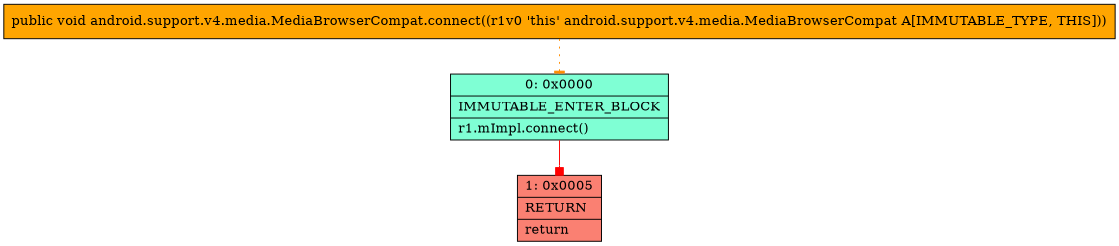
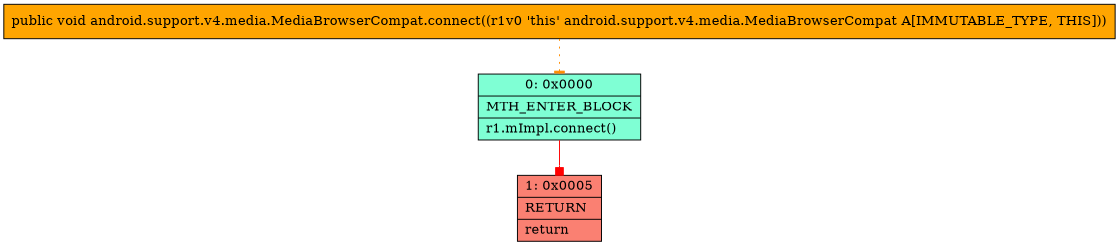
  digraph {
    node [shape=record style=filled]
-   n1 [label="{0\:\ 0x0000|IMMUTABLE_ENTER_BLOCK\l|r1.mImpl.connect()\l}" fillcolor=aquamarine]
+   n1 [label="{0\:\ 0x0000|MTH_ENTER_BLOCK\l|r1.mImpl.connect()\l}" fillcolor=aquamarine]
    n2 [label="{1\:\ 0x0005|RETURN\l|return\l}" fillcolor=salmon]
    n3 [label="{public void android.support.v4.media.MediaBrowserCompat.connect((r1v0 'this' android.support.v4.media.MediaBrowserCompat A[IMMUTABLE_TYPE, THIS])) }" fillcolor=orange]
    n1 -> n2 [color=red style=solid arrowhead=box]
    n3 -> n1 [color=darkorange style=dotted arrowhead=tee]
  }
